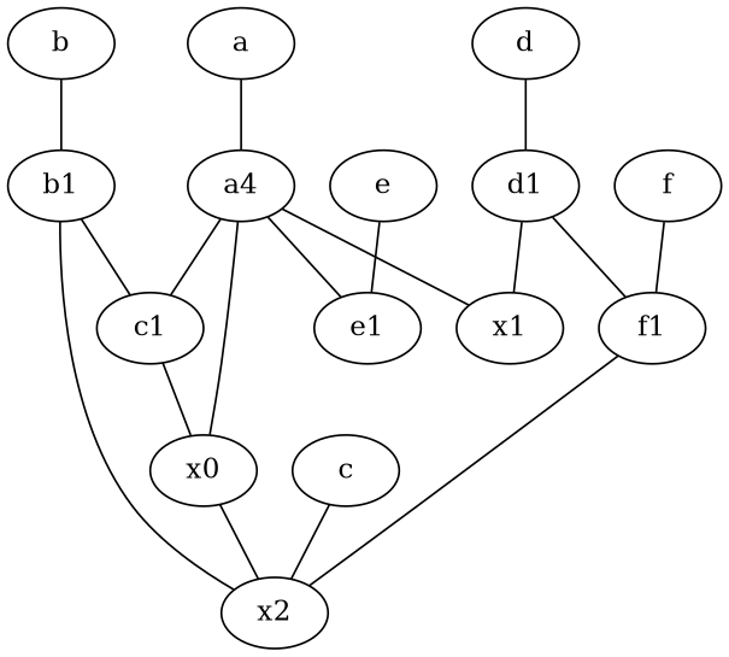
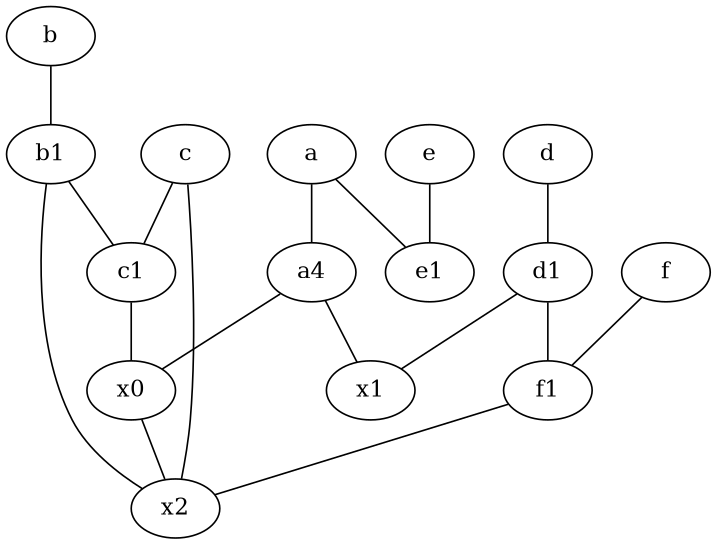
  graph {
    node [labelfontsize=50]
    b1
    x2
    c1
    x0
    c
    n6 [label=a4]
    e1
    x1
    d
    d1
    f1
    f
    a
    b
    e
    b1 -- x2
    b1 -- c1
    c1 -- x0
    x0 -- x2
    c -- x2
-   n6 -- c1
+   c -- c1
    n6 -- x0
-   n6 -- e1
+   a -- e1
    n6 -- x1
    d -- d1
    d1 -- x1
    d1 -- f1
    f1 -- x2
    f -- f1
    a -- n6
    b -- b1
    e -- e1
  }
